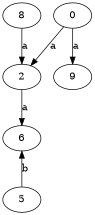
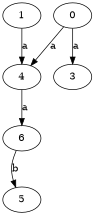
  strict digraph {
-   1 [label=8]
-   4 [label=2]
+   1
+   4
    6
    n4 [label=5]
    0
-   3 [label=9]
+   3
    1 -> 4 [label=a]
    4 -> 6 [label=a]
-   n4 -> 6 [label=b]
+   6 -> n4 [label=b]
    0 -> 4 [label=a]
    0 -> 3 [label=a]
  }
